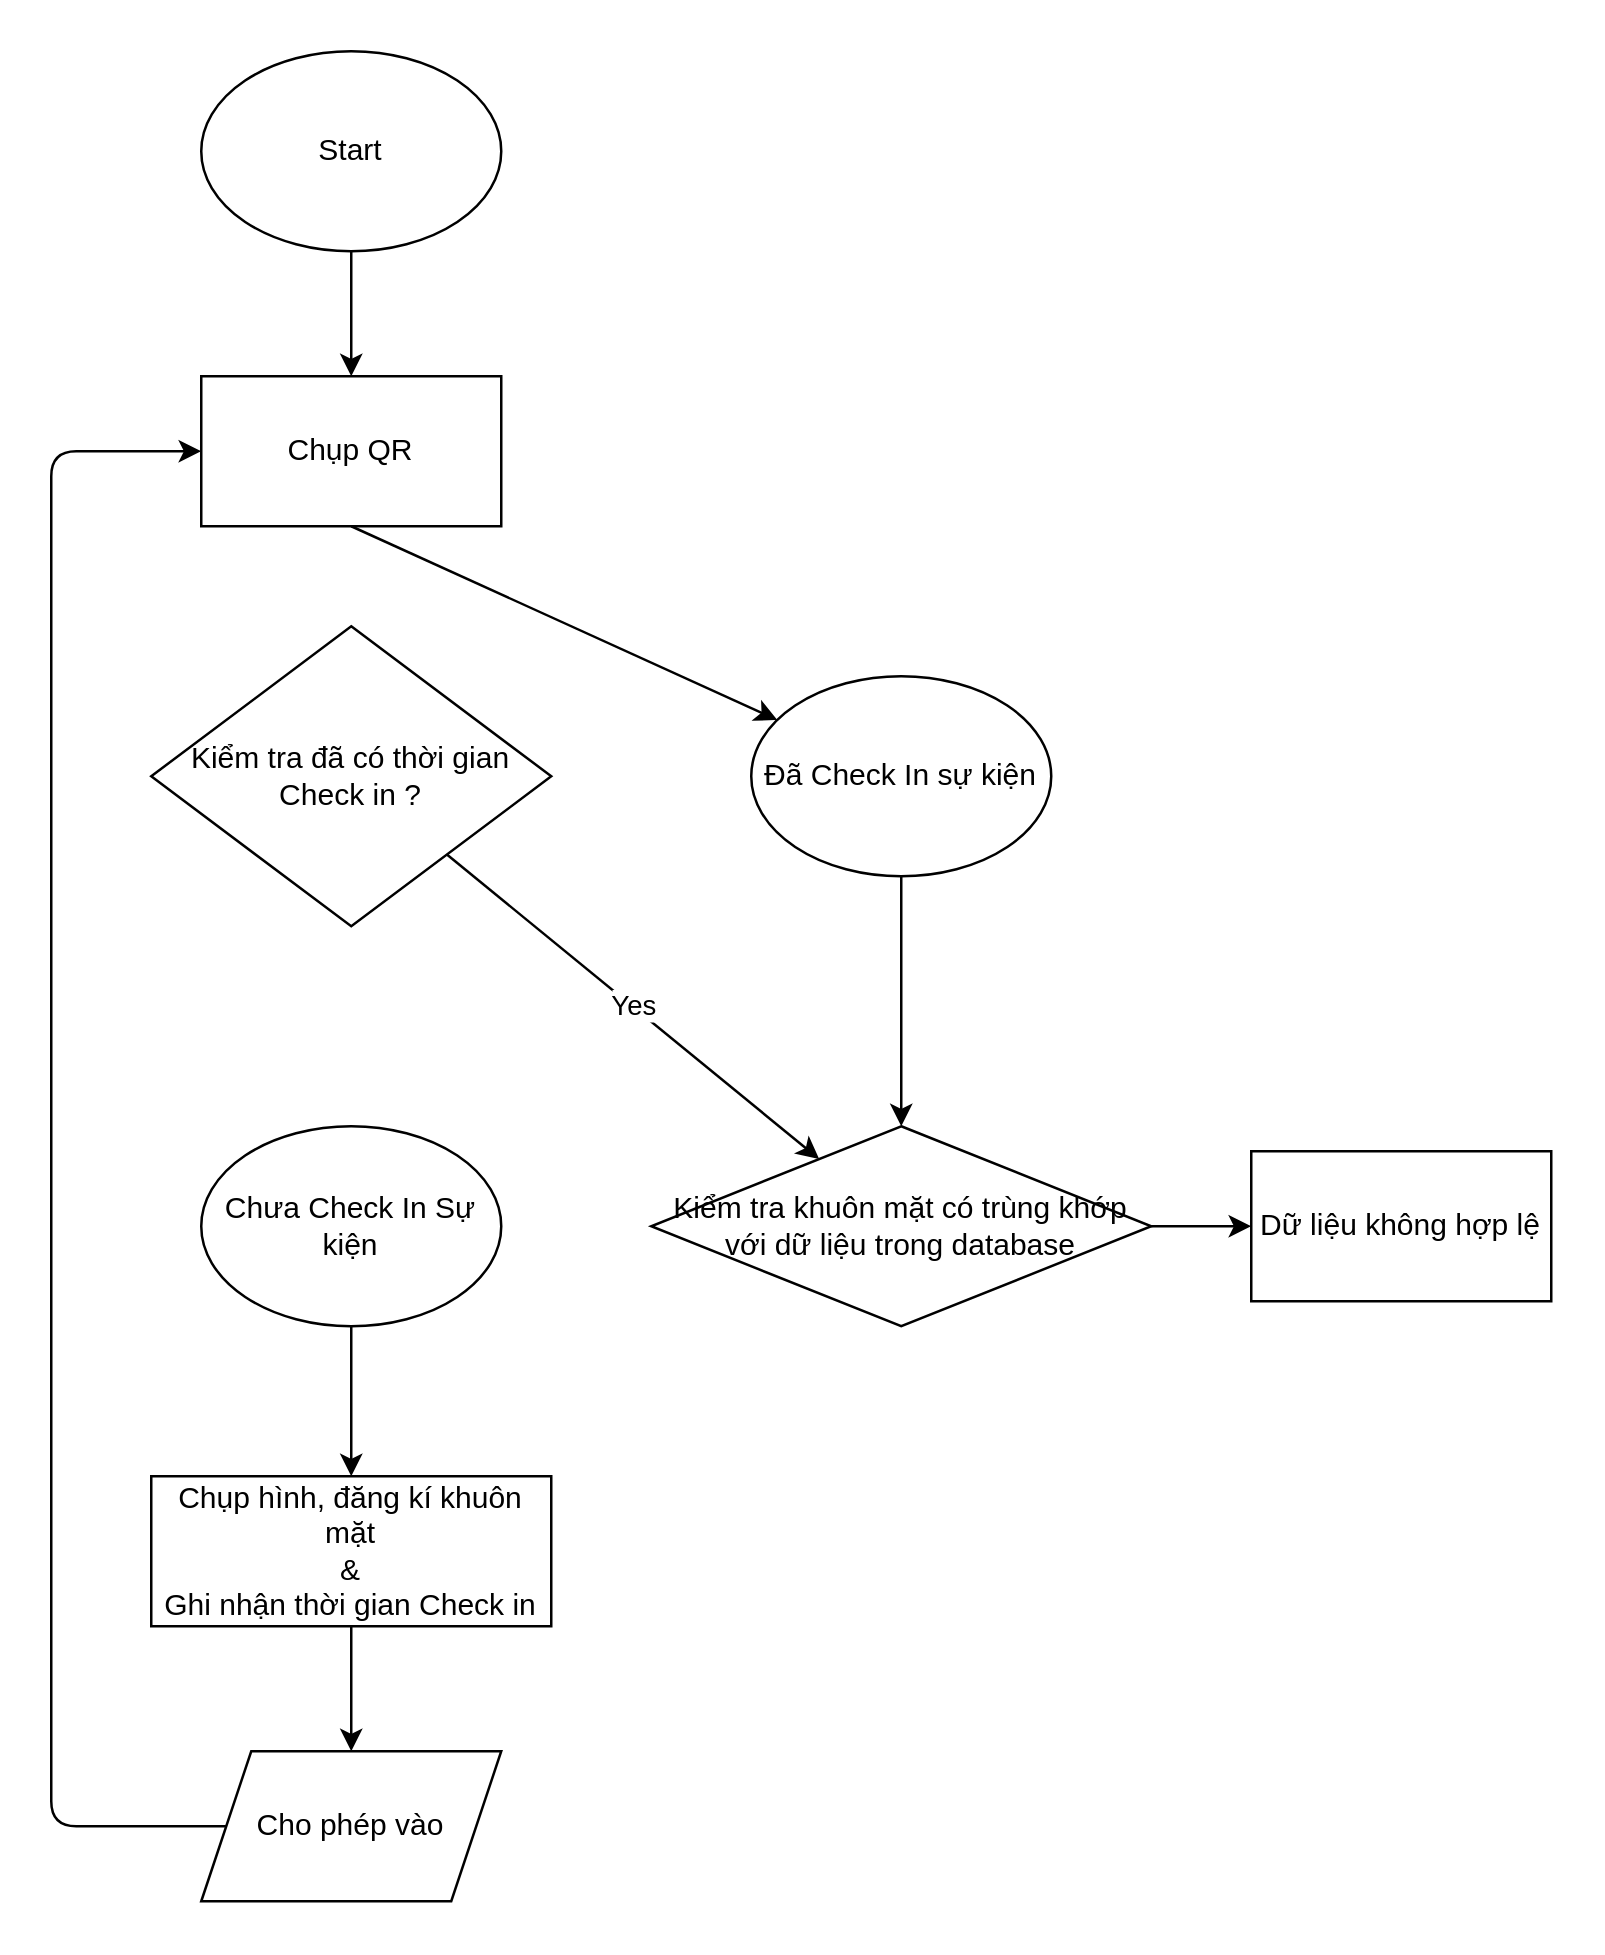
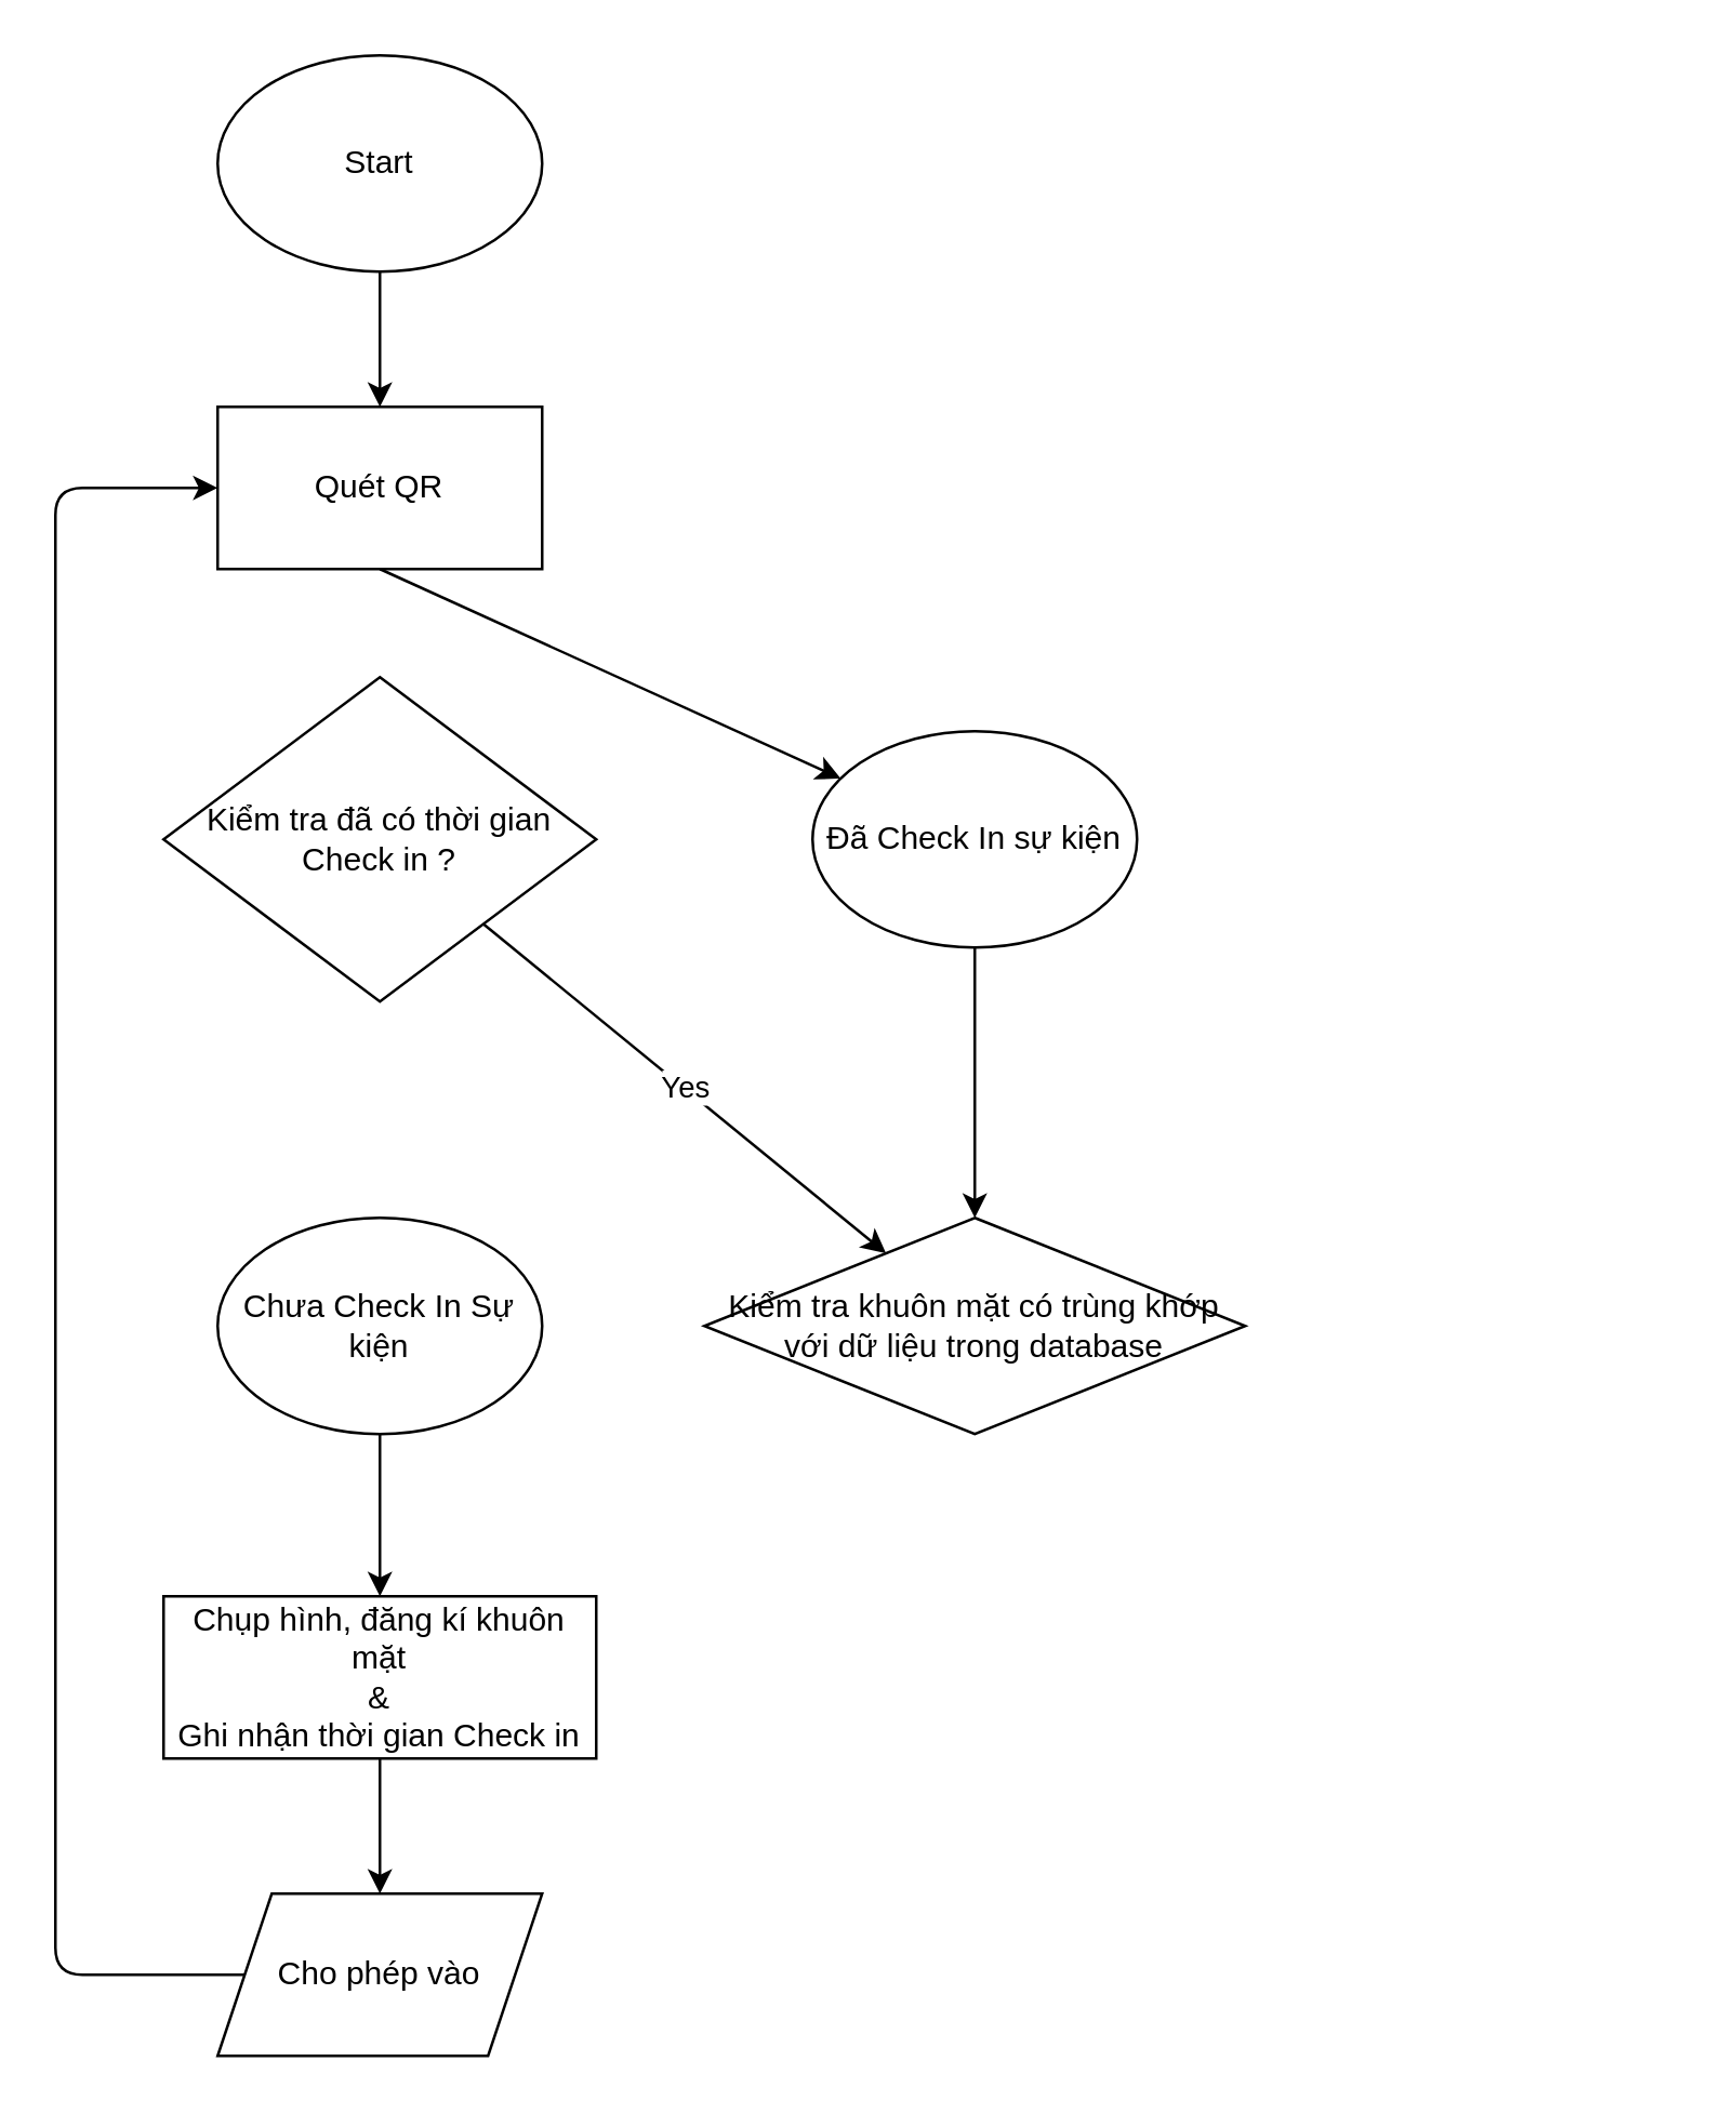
  <mxCell id="0" />
  <mxCell id="1" parent="0" />
  <mxCell id="2" style="edgeStyle=none;html=1;entryX=0.5;entryY=0;entryDx=0;entryDy=0;" parent="1" source="3" target="5" edge="1"><mxGeometry relative="1" as="geometry" /></mxCell>
  <mxCell id="3" value="Start" style="ellipse;whiteSpace=wrap;html=1;fillColor=default;" parent="1" vertex="1"><mxGeometry x="80" y="20" width="120" height="80" as="geometry" /></mxCell>
  <mxCell id="4" style="edgeStyle=none;html=1;exitX=0.5;exitY=1;exitDx=0;exitDy=0;" parent="1" source="5" target="15" edge="1"><mxGeometry relative="1" as="geometry" /></mxCell>
- <mxCell id="5" value="Chụp QR" style="rounded=0;whiteSpace=wrap;html=1;" parent="1" vertex="1"><mxGeometry x="80" y="150" width="120" height="60" as="geometry" /></mxCell>
+ <mxCell id="5" value="Quét QR" style="rounded=0;whiteSpace=wrap;html=1;" parent="1" vertex="1"><mxGeometry x="80" y="150" width="120" height="60" as="geometry" /></mxCell>
  <mxCell id="6" value="Yes" style="edgeStyle=none;html=1;" parent="1" source="7" target="17" edge="1"><mxGeometry relative="1" as="geometry" /></mxCell>
  <mxCell id="7" value="Kiểm tra đã có thời gian Check in ?" style="rhombus;whiteSpace=wrap;html=1;" parent="1" vertex="1"><mxGeometry x="60" y="250" width="160" height="120" as="geometry" /></mxCell>
  <mxCell id="8" style="edgeStyle=none;html=1;entryX=0.5;entryY=0;entryDx=0;entryDy=0;" parent="1" source="9" target="11" edge="1"><mxGeometry relative="1" as="geometry" /></mxCell>
  <mxCell id="9" value="Chưa Check In Sự kiện" style="ellipse;whiteSpace=wrap;html=1;" parent="1" vertex="1"><mxGeometry x="80" y="450" width="120" height="80" as="geometry" /></mxCell>
  <mxCell id="10" style="edgeStyle=none;html=1;" parent="1" source="11" target="13" edge="1"><mxGeometry relative="1" as="geometry" /></mxCell>
  <mxCell id="11" value="Chụp hình, đăng kí&amp;nbsp;khuôn mặt&lt;br&gt;&amp;amp;&lt;br&gt;Ghi nhận thời gian Check in" style="rounded=0;whiteSpace=wrap;html=1;" parent="1" vertex="1"><mxGeometry x="60" y="590" width="160" height="60" as="geometry" /></mxCell>
  <mxCell id="12" style="edgeStyle=none;html=1;entryX=0;entryY=0.5;entryDx=0;entryDy=0;" parent="1" source="13" target="5" edge="1"><mxGeometry relative="1" as="geometry"><mxPoint x="-90" y="190" as="targetPoint" /><Array as="points"><mxPoint x="20" y="730" /><mxPoint x="20" y="180" /></Array></mxGeometry></mxCell>
  <mxCell id="13" value="Cho phép vào" style="shape=parallelogram;perimeter=parallelogramPerimeter;whiteSpace=wrap;html=1;fixedSize=1;" parent="1" vertex="1"><mxGeometry x="80" y="700" width="120" height="60" as="geometry" /></mxCell>
  <mxCell id="14" style="edgeStyle=none;html=1;entryX=0.5;entryY=0;entryDx=0;entryDy=0;" parent="1" source="15" edge="1"><mxGeometry relative="1" as="geometry"><mxPoint x="360" y="450" as="targetPoint" /></mxGeometry></mxCell>
  <mxCell id="15" value="Đã Check In sự kiện" style="ellipse;whiteSpace=wrap;html=1;" parent="1" vertex="1"><mxGeometry x="300" y="270" width="120" height="80" as="geometry" /></mxCell>
- <mxCell id="16" value="" style="edgeStyle=none;html=1;" parent="1" source="17" target="18" edge="1"><mxGeometry relative="1" as="geometry" /></mxCell>
  <mxCell id="17" value="Kiểm tra khuôn mặt có trùng khớp với dữ liệu trong database" style="rhombus;whiteSpace=wrap;html=1;" parent="1" vertex="1"><mxGeometry x="260" y="450" width="200" height="80" as="geometry" /></mxCell>
- <mxCell id="18" value="Dữ liệu không hợp lệ" style="whiteSpace=wrap;html=1;" parent="1" vertex="1"><mxGeometry x="500" y="460" width="120" height="60" as="geometry" /></mxCell>
